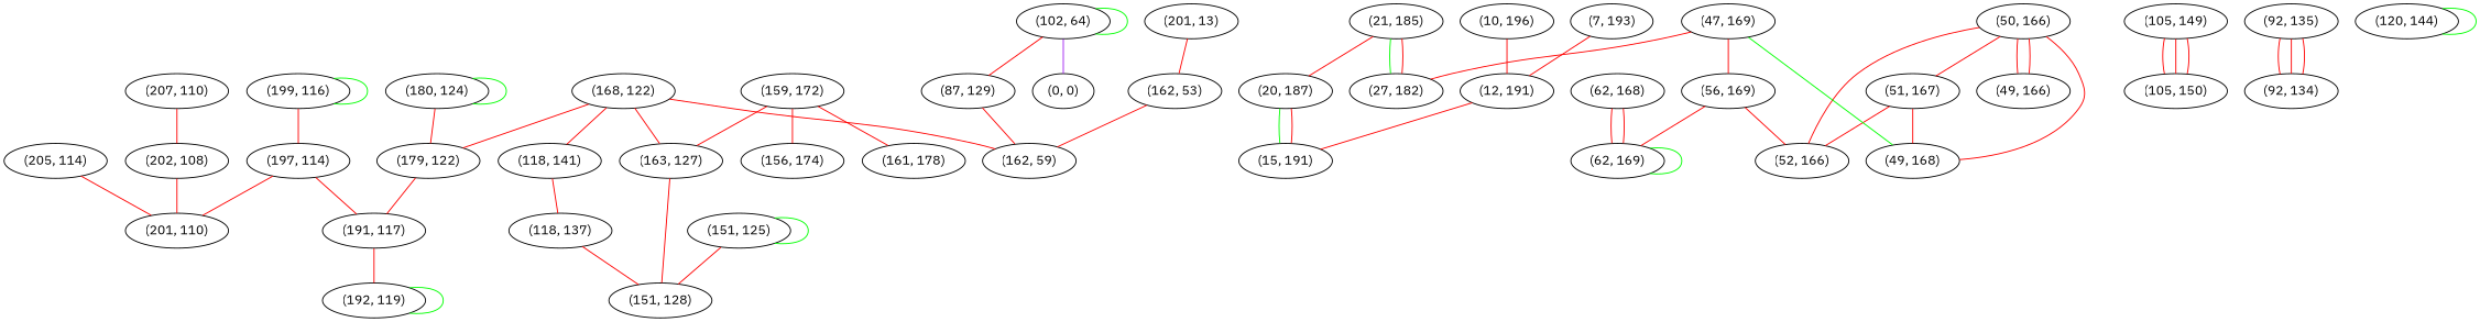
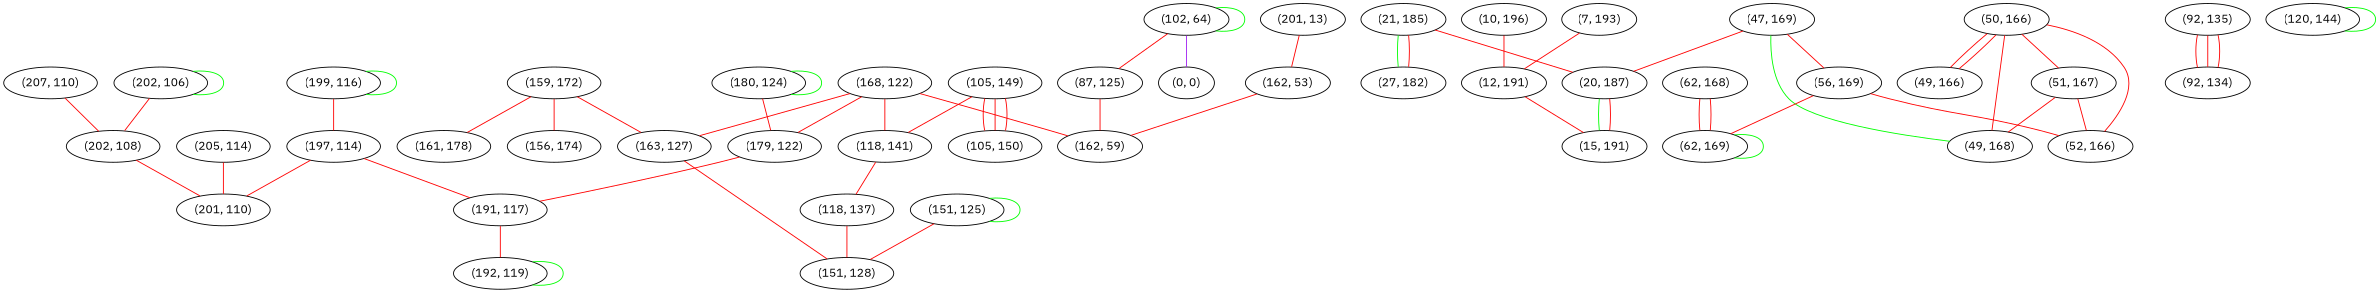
  graph {
    fontname="IBM Plex Sans"
    node [fontname="IBM Plex Sans"]
    edge [color=red fontname="IBM Plex Sans" weight=1]
    "(199, 116)"
    "(197, 114)"
    "(201, 110)"
    "(191, 117)"
    "(21, 185)"
    "(27, 182)"
    "(20, 187)"
    "(15, 191)"
    "(10, 196)"
    "(12, 191)"
    "(7, 193)"
    "(105, 149)"
    "(118, 141)"
    "(105, 150)"
    "(118, 137)"
    "(192, 119)"
    "(102, 64)"
    "(0, 0)"
-   "(87, 125)" [label="(87, 129)"]
+   "(87, 125)"
    "(162, 59)"
    "(159, 172)"
    "(161, 178)"
    "(163, 127)"
    "(156, 174)"
    "(151, 128)"
    "(50, 166)"
    "(51, 167)"
    "(49, 168)"
    "(49, 166)"
    "(52, 166)"
    "(205, 114)"
    "(92, 135)"
    "(92, 134)"
    "(168, 122)"
    "(179, 122)"
    "(201, 13)"
    "(162, 53)"
    "(151, 125)"
    "(180, 124)"
+   "(202, 106)"
    "(202, 108)"
    "(47, 169)"
    "(56, 169)"
    "(62, 169)"
    "(207, 110)"
    "(120, 144)"
    "(62, 168)"
    "(199, 116)" -- "(199, 116)" [color=green weight=2]
    "(199, 116)" -- "(197, 114)"
    "(197, 114)" -- "(201, 110)"
    "(197, 114)" -- "(191, 117)"
    "(191, 117)" -- "(192, 119)"
    "(21, 185)" -- "(27, 182)" [color=green weight=2]
    "(21, 185)" -- "(27, 182)"
    "(21, 185)" -- "(20, 187)"
    "(20, 187)" -- "(15, 191)" [color=green weight=2]
    "(20, 187)" -- "(15, 191)"
    "(10, 196)" -- "(12, 191)"
    "(12, 191)" -- "(15, 191)"
    "(7, 193)" -- "(12, 191)"
+   "(105, 149)" -- "(118, 141)"
    "(105, 149)" -- "(105, 150)"
    "(105, 149)" -- "(105, 150)"
    "(105, 149)" -- "(105, 150)"
    "(118, 141)" -- "(118, 137)"
    "(118, 137)" -- "(151, 128)"
    "(192, 119)" -- "(192, 119)" [color=green weight=2]
    "(102, 64)" -- "(102, 64)" [color=green weight=2]
    "(102, 64)" -- "(0, 0)" [color=purple weight=4]
    "(102, 64)" -- "(87, 125)"
    "(87, 125)" -- "(162, 59)"
    "(159, 172)" -- "(161, 178)"
    "(159, 172)" -- "(163, 127)"
    "(159, 172)" -- "(156, 174)"
    "(163, 127)" -- "(151, 128)"
    "(50, 166)" -- "(51, 167)"
    "(50, 166)" -- "(49, 168)"
    "(50, 166)" -- "(49, 166)"
    "(50, 166)" -- "(49, 166)"
    "(50, 166)" -- "(52, 166)"
    "(51, 167)" -- "(49, 168)"
    "(51, 167)" -- "(52, 166)"
    "(205, 114)" -- "(201, 110)"
    "(92, 135)" -- "(92, 134)"
    "(92, 135)" -- "(92, 134)"
    "(92, 135)" -- "(92, 134)"
    "(168, 122)" -- "(118, 141)"
    "(168, 122)" -- "(162, 59)"
    "(168, 122)" -- "(163, 127)"
    "(168, 122)" -- "(179, 122)"
    "(179, 122)" -- "(191, 117)"
    "(201, 13)" -- "(162, 53)"
    "(162, 53)" -- "(162, 59)"
    "(151, 125)" -- "(151, 128)"
    "(151, 125)" -- "(151, 125)" [color=green weight=2]
    "(180, 124)" -- "(179, 122)"
    "(180, 124)" -- "(180, 124)" [color=green weight=2]
+   "(202, 106)" -- "(202, 106)" [color=green weight=2]
+   "(202, 106)" -- "(202, 108)"
    "(202, 108)" -- "(201, 110)"
-   "(47, 169)" -- "(27, 182)"
+   "(47, 169)" -- "(20, 187)"
    "(47, 169)" -- "(49, 168)" [color=green]
    "(47, 169)" -- "(56, 169)"
    "(56, 169)" -- "(52, 166)"
    "(56, 169)" -- "(62, 169)"
    "(62, 169)" -- "(62, 169)" [color=green weight=2]
    "(207, 110)" -- "(202, 108)"
    "(120, 144)" -- "(120, 144)" [color=green weight=2]
    "(62, 168)" -- "(62, 169)"
    "(62, 168)" -- "(62, 169)"
  }
